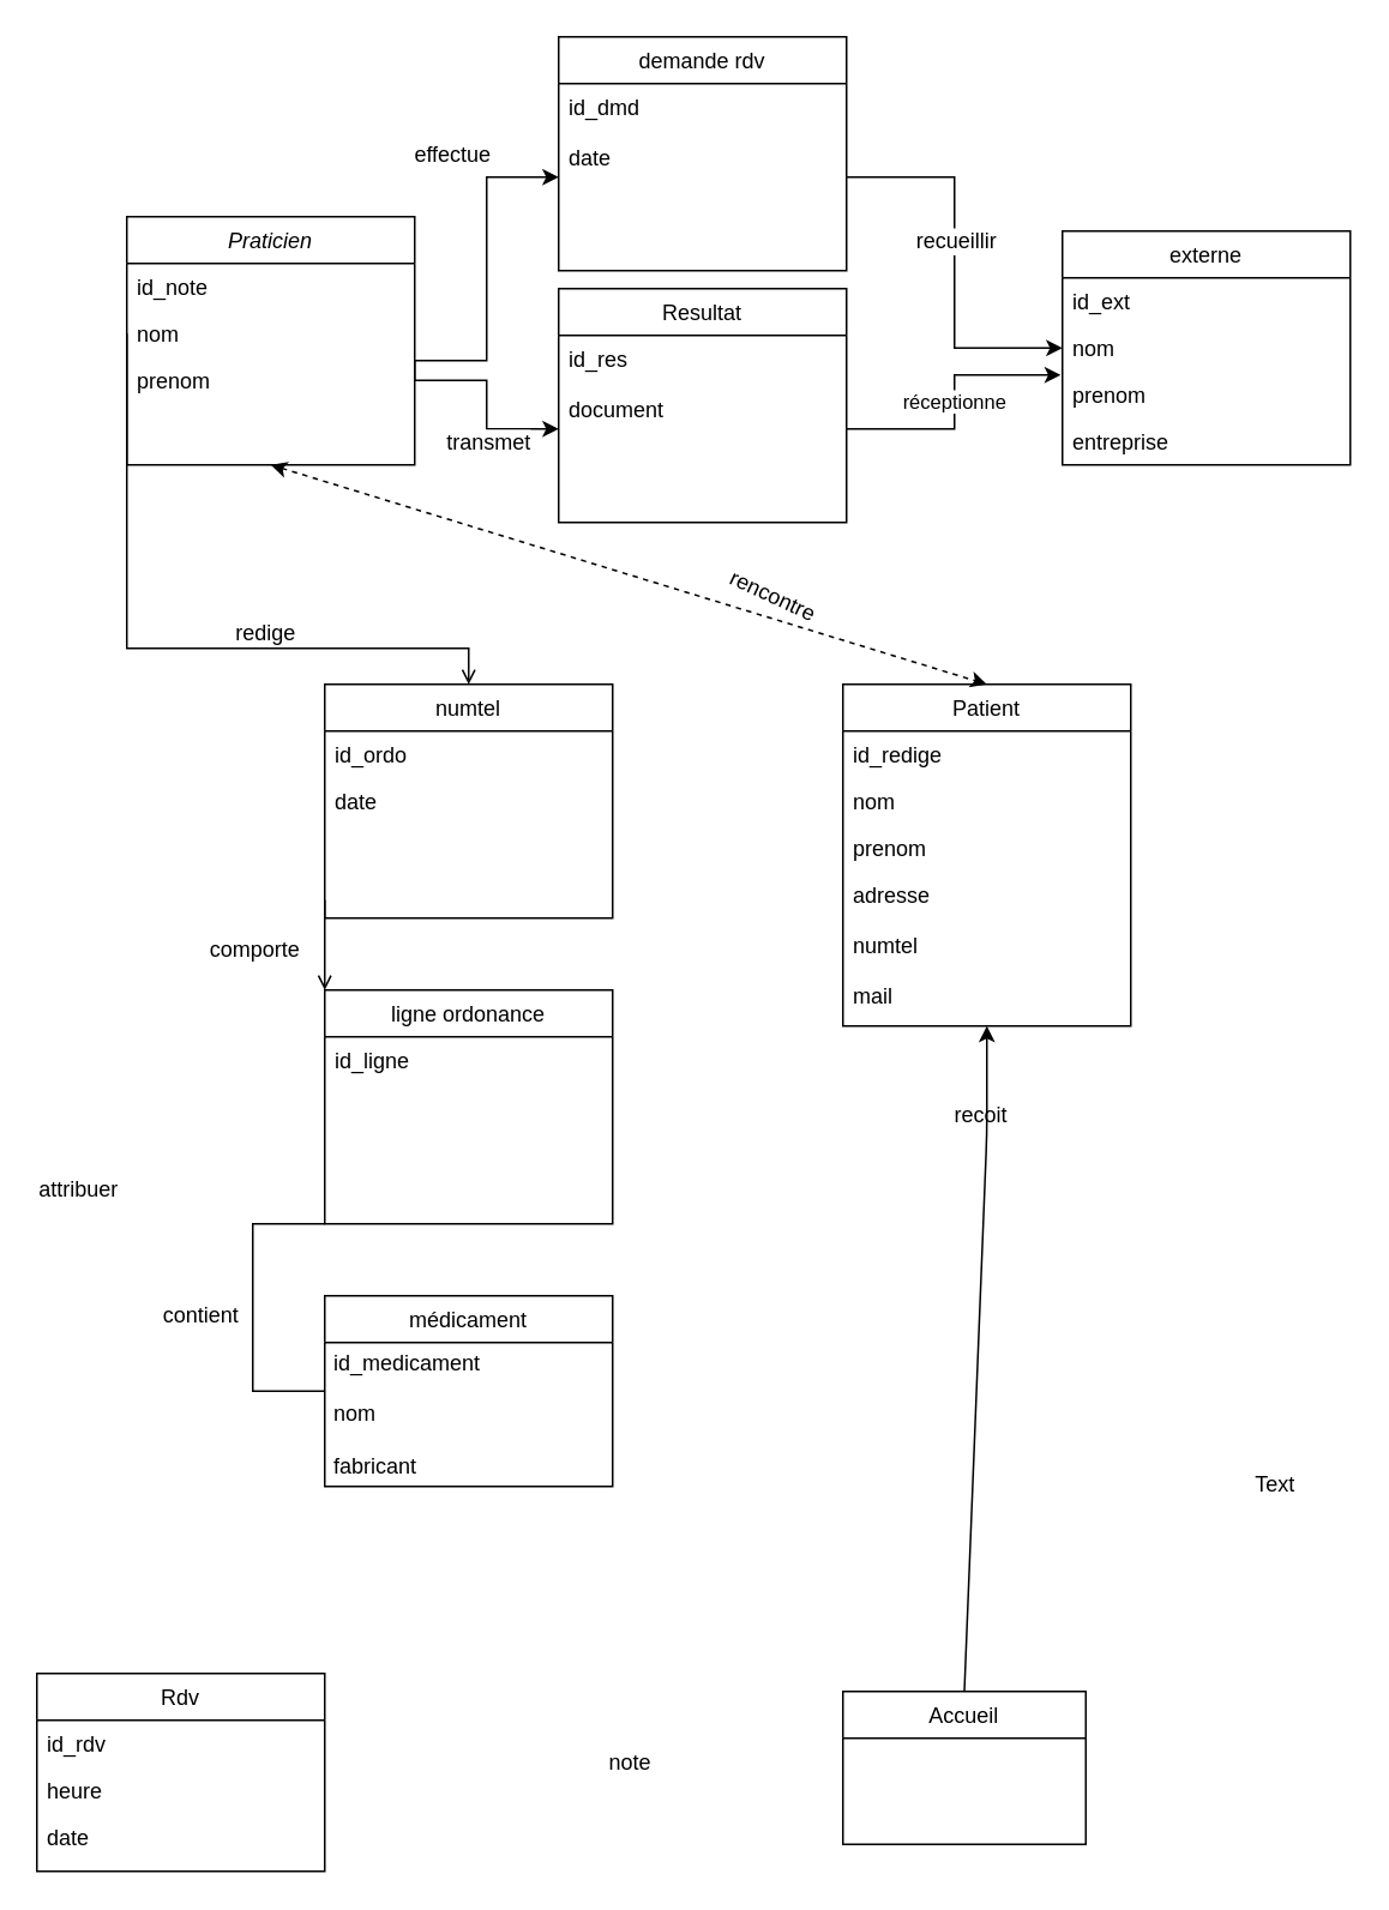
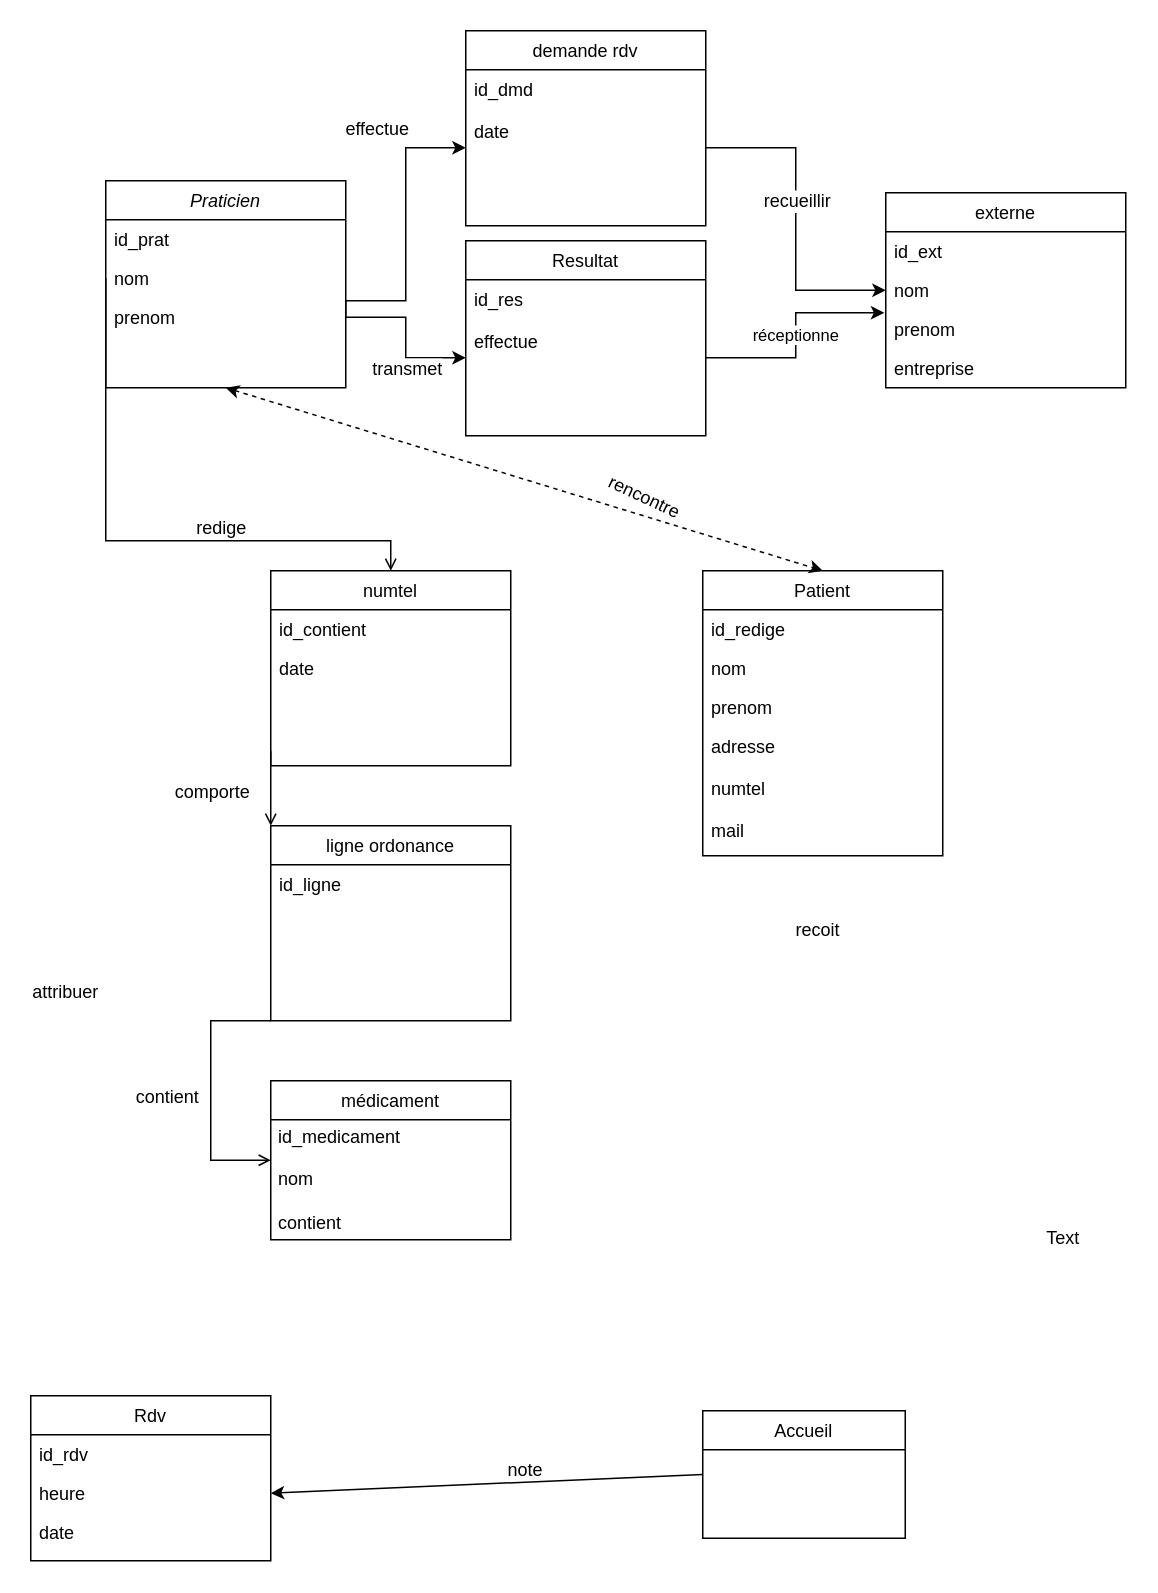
  <mxCell id="0" />
  <mxCell id="1" parent="0" />
  <mxCell id="2" value="Patient" style="swimlane;fontStyle=0;align=center;verticalAlign=top;childLayout=stackLayout;horizontal=1;startSize=26;horizontalStack=0;resizeParent=1;resizeLast=0;collapsible=1;marginBottom=0;rounded=0;shadow=0;strokeWidth=1;" vertex="1" parent="1"><mxGeometry x="468" y="380" width="160" height="190" as="geometry"><mxRectangle x="550" y="140" width="160" height="26" as="alternateBounds" /></mxGeometry></mxCell>
  <mxCell id="3" value="id_redige" style="text;align=left;verticalAlign=top;spacingLeft=4;spacingRight=4;overflow=hidden;rotatable=0;points=[[0,0.5],[1,0.5]];portConstraint=eastwest;" vertex="1" parent="2"><mxGeometry y="26" width="160" height="26" as="geometry" /></mxCell>
  <mxCell id="4" value="nom" style="text;align=left;verticalAlign=top;spacingLeft=4;spacingRight=4;overflow=hidden;rotatable=0;points=[[0,0.5],[1,0.5]];portConstraint=eastwest;rounded=0;shadow=0;html=0;" vertex="1" parent="2"><mxGeometry y="52" width="160" height="26" as="geometry" /></mxCell>
  <mxCell id="5" value="prenom" style="text;align=left;verticalAlign=top;spacingLeft=4;spacingRight=4;overflow=hidden;rotatable=0;points=[[0,0.5],[1,0.5]];portConstraint=eastwest;rounded=0;shadow=0;html=0;" vertex="1" parent="2"><mxGeometry y="78" width="160" height="26" as="geometry" /></mxCell>
  <mxCell id="6" value="adresse&#10;&#10;numtel&#10;&#10;mail" style="text;align=left;verticalAlign=top;spacingLeft=4;spacingRight=4;overflow=hidden;rotatable=0;points=[[0,0.5],[1,0.5]];portConstraint=eastwest;rounded=0;shadow=0;html=0;" vertex="1" parent="2"><mxGeometry y="104" width="160" height="86" as="geometry" /></mxCell>
  <mxCell id="7" value="rencontre" style="text;html=1;resizable=0;points=[];;align=center;verticalAlign=middle;labelBackgroundColor=none;rounded=0;shadow=0;strokeWidth=1;fontSize=12;rotation=25;" vertex="1" connectable="0" parent="1"><mxGeometry x="480" y="310" as="geometry"><mxPoint x="-38" y="40" as="offset" /></mxGeometry></mxCell>
  <mxCell id="8" value="numtel" style="swimlane;fontStyle=0;align=center;verticalAlign=top;childLayout=stackLayout;horizontal=1;startSize=26;horizontalStack=0;resizeParent=1;resizeLast=0;collapsible=1;marginBottom=0;rounded=0;shadow=0;strokeWidth=1;" vertex="1" parent="1"><mxGeometry x="180" y="380" width="160" height="130" as="geometry"><mxRectangle x="550" y="140" width="160" height="26" as="alternateBounds" /></mxGeometry></mxCell>
- <mxCell id="9" value="id_ordo" style="text;align=left;verticalAlign=top;spacingLeft=4;spacingRight=4;overflow=hidden;rotatable=0;points=[[0,0.5],[1,0.5]];portConstraint=eastwest;" vertex="1" parent="8"><mxGeometry y="26" width="160" height="26" as="geometry" /></mxCell>
+ <mxCell id="9" value="id_contient" style="text;align=left;verticalAlign=top;spacingLeft=4;spacingRight=4;overflow=hidden;rotatable=0;points=[[0,0.5],[1,0.5]];portConstraint=eastwest;" vertex="1" parent="8"><mxGeometry y="26" width="160" height="26" as="geometry" /></mxCell>
  <mxCell id="10" value="date" style="text;align=left;verticalAlign=top;spacingLeft=4;spacingRight=4;overflow=hidden;rotatable=0;points=[[0,0.5],[1,0.5]];portConstraint=eastwest;rounded=0;shadow=0;html=0;" vertex="1" parent="8"><mxGeometry y="52" width="160" height="26" as="geometry" /></mxCell>
  <mxCell id="11" value="" style="endArrow=open;shadow=0;strokeWidth=1;strokeColor=#000000;rounded=0;endFill=1;edgeStyle=elbowEdgeStyle;elbow=vertical;entryX=0.5;entryY=0;entryDx=0;entryDy=0;exitX=0;exitY=0.5;exitDx=0;exitDy=0;" edge="1" parent="1" source="34" target="8"><mxGeometry x="0.5" y="41" relative="1" as="geometry"><mxPoint x="80" y="190" as="sourcePoint" /><mxPoint x="190" y="240" as="targetPoint" /><mxPoint x="-40" y="32" as="offset" /><Array as="points"><mxPoint x="130" y="360" /><mxPoint x="120" y="340" /></Array></mxGeometry></mxCell>
  <mxCell id="12" value="redige" style="text;html=1;resizable=0;points=[];;align=center;verticalAlign=middle;labelBackgroundColor=none;rounded=0;shadow=0;strokeWidth=1;fontSize=12;" vertex="1" connectable="0" parent="11"><mxGeometry x="0.5" y="49" relative="1" as="geometry"><mxPoint x="-38" y="40" as="offset" /></mxGeometry></mxCell>
  <mxCell id="13" value="" style="endArrow=classic;startArrow=classic;html=1;exitX=0.5;exitY=1;exitDx=0;exitDy=0;entryX=0.5;entryY=0;entryDx=0;entryDy=0;dashed=1;" edge="1" parent="1" source="32" target="2"><mxGeometry width="50" height="50" relative="1" as="geometry"><mxPoint x="340" y="330" as="sourcePoint" /><mxPoint x="468" y="330" as="targetPoint" /></mxGeometry></mxCell>
- <mxCell id="14" value="" style="endArrow=classic;html=1;exitX=0.5;exitY=0;exitDx=0;exitDy=0;" edge="1" parent="1" source="23" target="6"><mxGeometry width="50" height="50" relative="1" as="geometry"><mxPoint x="350" y="590" as="sourcePoint" /><mxPoint x="400" y="540" as="targetPoint" /><Array as="points"><mxPoint x="548" y="630" /></Array></mxGeometry></mxCell>
  <mxCell id="15" value="recoit" style="text;html=1;strokeColor=none;fillColor=none;align=center;verticalAlign=middle;whiteSpace=wrap;rounded=0;" vertex="1" parent="1"><mxGeometry x="525" y="610" width="40" height="20" as="geometry" /></mxCell>
+ <mxCell id="16" value="" style="endArrow=classic;html=1;exitX=0;exitY=0.5;exitDx=0;exitDy=0;entryX=1;entryY=0.5;entryDx=0;entryDy=0;" edge="1" parent="1" source="23" target="21"><mxGeometry width="50" height="50" relative="1" as="geometry"><mxPoint x="350" y="590" as="sourcePoint" /><mxPoint x="400" y="540" as="targetPoint" /></mxGeometry></mxCell>
  <mxCell id="17" value="note" style="text;html=1;strokeColor=none;fillColor=none;align=center;verticalAlign=middle;whiteSpace=wrap;rounded=0;rotation=0;" vertex="1" parent="1"><mxGeometry x="330" y="970" width="40" height="20" as="geometry" /></mxCell>
  <mxCell id="18" value="attribuer" style="text;html=1;resizable=0;points=[];;align=center;verticalAlign=middle;labelBackgroundColor=none;rounded=0;shadow=0;strokeWidth=1;fontSize=12;" vertex="1" connectable="0" parent="1"><mxGeometry x="80" y="620" as="geometry"><mxPoint x="-38" y="40" as="offset" /></mxGeometry></mxCell>
  <mxCell id="19" value="Rdv" style="swimlane;fontStyle=0;align=center;verticalAlign=top;childLayout=stackLayout;horizontal=1;startSize=26;horizontalStack=0;resizeParent=1;resizeLast=0;collapsible=1;marginBottom=0;rounded=0;shadow=0;strokeWidth=1;" vertex="1" parent="1"><mxGeometry x="20" y="930" width="160" height="110" as="geometry"><mxRectangle x="550" y="140" width="160" height="26" as="alternateBounds" /></mxGeometry></mxCell>
  <mxCell id="20" value="id_rdv" style="text;align=left;verticalAlign=top;spacingLeft=4;spacingRight=4;overflow=hidden;rotatable=0;points=[[0,0.5],[1,0.5]];portConstraint=eastwest;" vertex="1" parent="19"><mxGeometry y="26" width="160" height="26" as="geometry" /></mxCell>
  <mxCell id="21" value="heure" style="text;align=left;verticalAlign=top;spacingLeft=4;spacingRight=4;overflow=hidden;rotatable=0;points=[[0,0.5],[1,0.5]];portConstraint=eastwest;rounded=0;shadow=0;html=0;" vertex="1" parent="19"><mxGeometry y="52" width="160" height="26" as="geometry" /></mxCell>
  <mxCell id="22" value="date" style="text;align=left;verticalAlign=top;spacingLeft=4;spacingRight=4;overflow=hidden;rotatable=0;points=[[0,0.5],[1,0.5]];portConstraint=eastwest;rounded=0;shadow=0;html=0;" vertex="1" parent="19"><mxGeometry y="78" width="160" height="26" as="geometry" /></mxCell>
  <mxCell id="23" value="Accueil" style="swimlane;fontStyle=0;align=center;verticalAlign=top;childLayout=stackLayout;horizontal=1;startSize=26;horizontalStack=0;resizeParent=1;resizeLast=0;collapsible=1;marginBottom=0;rounded=0;shadow=0;strokeWidth=1;" vertex="1" parent="1"><mxGeometry x="468" y="940" width="135" height="85" as="geometry"><mxRectangle x="550" y="140" width="160" height="26" as="alternateBounds" /></mxGeometry></mxCell>
  <mxCell id="24" value="ligne ordonance" style="swimlane;fontStyle=0;align=center;verticalAlign=top;childLayout=stackLayout;horizontal=1;startSize=26;horizontalStack=0;resizeParent=1;resizeLast=0;collapsible=1;marginBottom=0;rounded=0;shadow=0;strokeWidth=1;" vertex="1" parent="1"><mxGeometry x="180" y="550" width="160" height="130" as="geometry"><mxRectangle x="550" y="140" width="160" height="26" as="alternateBounds" /></mxGeometry></mxCell>
  <mxCell id="25" value="id_ligne&#10;&#10;medicament " style="text;align=left;verticalAlign=top;spacingLeft=4;spacingRight=4;overflow=hidden;rotatable=0;points=[[0,0.5],[1,0.5]];portConstraint=eastwest;rounded=0;shadow=0;html=0;" vertex="1" parent="24"><mxGeometry y="26" width="160" height="26" as="geometry" /></mxCell>
  <mxCell id="26" value="médicament" style="swimlane;fontStyle=0;align=center;verticalAlign=top;childLayout=stackLayout;horizontal=1;startSize=26;horizontalStack=0;resizeParent=1;resizeLast=0;collapsible=1;marginBottom=0;rounded=0;shadow=0;strokeWidth=1;" vertex="1" parent="1"><mxGeometry x="180" y="720" width="160" height="106" as="geometry"><mxRectangle x="550" y="140" width="160" height="26" as="alternateBounds" /></mxGeometry></mxCell>
- <mxCell id="27" value="&lt;div&gt;&lt;span&gt;&amp;nbsp;id_medicament&lt;/span&gt;&lt;/div&gt;&lt;br&gt;&amp;nbsp;nom&lt;br&gt;&lt;br&gt;&amp;nbsp;fabricant" style="text;html=1;align=left;verticalAlign=middle;resizable=0;points=[];autosize=1;" vertex="1" parent="26"><mxGeometry y="26" width="160" height="80" as="geometry" /></mxCell>
- <mxCell id="28" value="" style="endArrow=none;shadow=0;strokeWidth=1;strokeColor=#000000;rounded=0;endFill=1;edgeStyle=elbowEdgeStyle;elbow=vertical;entryX=0;entryY=0.5;entryDx=0;entryDy=0;exitX=0;exitY=1;exitDx=0;exitDy=0;" edge="1" parent="1" source="24" target="26"><mxGeometry x="0.5" y="41" relative="1" as="geometry"><mxPoint x="190" y="507" as="sourcePoint" /><mxPoint x="270" y="560" as="targetPoint" /><mxPoint x="-40" y="32" as="offset" /><Array as="points"><mxPoint x="140" y="360" /></Array></mxGeometry></mxCell>
+ <mxCell id="27" value="&lt;div&gt;&lt;span&gt;&amp;nbsp;id_medicament&lt;/span&gt;&lt;/div&gt;&lt;br&gt;&amp;nbsp;nom&lt;br&gt;&lt;br&gt;&amp;nbsp;contient" style="text;html=1;align=left;verticalAlign=middle;resizable=0;points=[];autosize=1;" vertex="1" parent="26"><mxGeometry y="26" width="160" height="80" as="geometry" /></mxCell>
+ <mxCell id="28" value="" style="endArrow=open;shadow=0;strokeWidth=1;strokeColor=#000000;rounded=0;endFill=1;edgeStyle=elbowEdgeStyle;elbow=vertical;entryX=0;entryY=0.5;entryDx=0;entryDy=0;exitX=0;exitY=1;exitDx=0;exitDy=0;" edge="1" parent="1" source="24" target="26"><mxGeometry x="0.5" y="41" relative="1" as="geometry"><mxPoint x="190" y="507" as="sourcePoint" /><mxPoint x="270" y="560" as="targetPoint" /><mxPoint x="-40" y="32" as="offset" /><Array as="points"><mxPoint x="140" y="360" /></Array></mxGeometry></mxCell>
  <mxCell id="29" value="contient" style="text;html=1;resizable=0;points=[];;align=center;verticalAlign=middle;labelBackgroundColor=none;rounded=0;shadow=0;strokeWidth=1;fontSize=12;" vertex="1" connectable="0" parent="28"><mxGeometry x="0.5" y="49" relative="1" as="geometry"><mxPoint x="-79" y="-40" as="offset" /></mxGeometry></mxCell>
  <mxCell id="30" value="" style="endArrow=open;shadow=0;strokeWidth=1;strokeColor=#000000;rounded=0;endFill=1;edgeStyle=elbowEdgeStyle;elbow=vertical;entryX=0;entryY=0;entryDx=0;entryDy=0;" edge="1" parent="1" target="24"><mxGeometry x="0.5" y="41" relative="1" as="geometry"><mxPoint x="180" y="500" as="sourcePoint" /><mxPoint x="190" y="770" as="targetPoint" /><mxPoint x="-40" y="32" as="offset" /><Array as="points"><mxPoint x="130" y="530" /></Array></mxGeometry></mxCell>
  <mxCell id="31" value="comporte" style="text;html=1;resizable=0;points=[];;align=center;verticalAlign=middle;labelBackgroundColor=none;rounded=0;shadow=0;strokeWidth=1;fontSize=12;" vertex="1" connectable="0" parent="30"><mxGeometry x="0.5" y="49" relative="1" as="geometry"><mxPoint x="-89" y="-11" as="offset" /></mxGeometry></mxCell>
  <mxCell id="32" value="Praticien" style="swimlane;fontStyle=2;align=center;verticalAlign=top;childLayout=stackLayout;horizontal=1;startSize=26;horizontalStack=0;resizeParent=1;resizeLast=0;collapsible=1;marginBottom=0;rounded=0;shadow=0;strokeWidth=1;" parent="1" vertex="1"><mxGeometry x="70" y="120" width="160" height="138" as="geometry"><mxRectangle x="230" y="140" width="160" height="26" as="alternateBounds" /></mxGeometry></mxCell>
- <mxCell id="33" value="id_note" style="text;align=left;verticalAlign=top;spacingLeft=4;spacingRight=4;overflow=hidden;rotatable=0;points=[[0,0.5],[1,0.5]];portConstraint=eastwest;" parent="32" vertex="1"><mxGeometry y="26" width="160" height="26" as="geometry" /></mxCell>
+ <mxCell id="33" value="id_prat" style="text;align=left;verticalAlign=top;spacingLeft=4;spacingRight=4;overflow=hidden;rotatable=0;points=[[0,0.5],[1,0.5]];portConstraint=eastwest;" parent="32" vertex="1"><mxGeometry y="26" width="160" height="26" as="geometry" /></mxCell>
  <mxCell id="34" value="nom" style="text;align=left;verticalAlign=top;spacingLeft=4;spacingRight=4;overflow=hidden;rotatable=0;points=[[0,0.5],[1,0.5]];portConstraint=eastwest;rounded=0;shadow=0;html=0;" parent="32" vertex="1"><mxGeometry y="52" width="160" height="26" as="geometry" /></mxCell>
  <mxCell id="35" value="prenom&#10;&#10;" style="text;align=left;verticalAlign=top;spacingLeft=4;spacingRight=4;overflow=hidden;rotatable=0;points=[[0,0.5],[1,0.5]];portConstraint=eastwest;rounded=0;shadow=0;html=0;" parent="32" vertex="1"><mxGeometry y="78" width="160" height="26" as="geometry" /></mxCell>
  <mxCell id="36" value="externe" style="swimlane;fontStyle=0;align=center;verticalAlign=top;childLayout=stackLayout;horizontal=1;startSize=26;horizontalStack=0;resizeParent=1;resizeLast=0;collapsible=1;marginBottom=0;rounded=0;shadow=0;strokeWidth=1;" parent="1" vertex="1"><mxGeometry x="590" y="128" width="160" height="130" as="geometry"><mxRectangle x="550" y="140" width="160" height="26" as="alternateBounds" /></mxGeometry></mxCell>
  <mxCell id="37" value="id_ext" style="text;align=left;verticalAlign=top;spacingLeft=4;spacingRight=4;overflow=hidden;rotatable=0;points=[[0,0.5],[1,0.5]];portConstraint=eastwest;" parent="36" vertex="1"><mxGeometry y="26" width="160" height="26" as="geometry" /></mxCell>
  <mxCell id="38" value="nom" style="text;align=left;verticalAlign=top;spacingLeft=4;spacingRight=4;overflow=hidden;rotatable=0;points=[[0,0.5],[1,0.5]];portConstraint=eastwest;rounded=0;shadow=0;html=0;" parent="36" vertex="1"><mxGeometry y="52" width="160" height="26" as="geometry" /></mxCell>
  <mxCell id="39" value="prenom" style="text;align=left;verticalAlign=top;spacingLeft=4;spacingRight=4;overflow=hidden;rotatable=0;points=[[0,0.5],[1,0.5]];portConstraint=eastwest;rounded=0;shadow=0;html=0;" parent="36" vertex="1"><mxGeometry y="78" width="160" height="26" as="geometry" /></mxCell>
  <mxCell id="40" value="entreprise" style="text;align=left;verticalAlign=top;spacingLeft=4;spacingRight=4;overflow=hidden;rotatable=0;points=[[0,0.5],[1,0.5]];portConstraint=eastwest;rounded=0;shadow=0;html=0;" parent="36" vertex="1"><mxGeometry y="104" width="160" height="26" as="geometry" /></mxCell>
  <mxCell id="41" value="demande rdv" style="swimlane;fontStyle=0;align=center;verticalAlign=top;childLayout=stackLayout;horizontal=1;startSize=26;horizontalStack=0;resizeParent=1;resizeLast=0;collapsible=1;marginBottom=0;rounded=0;shadow=0;strokeWidth=1;" vertex="1" parent="1"><mxGeometry x="310" y="20" width="160" height="130" as="geometry"><mxRectangle x="550" y="140" width="160" height="26" as="alternateBounds" /></mxGeometry></mxCell>
  <mxCell id="42" value="id_dmd&#10;&#10;date" style="text;align=left;verticalAlign=top;spacingLeft=4;spacingRight=4;overflow=hidden;rotatable=0;points=[[0,0.5],[1,0.5]];portConstraint=eastwest;rounded=0;shadow=0;html=0;" vertex="1" parent="41"><mxGeometry y="26" width="160" height="104" as="geometry" /></mxCell>
  <mxCell id="43" value="Resultat" style="swimlane;fontStyle=0;align=center;verticalAlign=top;childLayout=stackLayout;horizontal=1;startSize=26;horizontalStack=0;resizeParent=1;resizeLast=0;collapsible=1;marginBottom=0;rounded=0;shadow=0;strokeWidth=1;" vertex="1" parent="1"><mxGeometry x="310" y="160" width="160" height="130" as="geometry"><mxRectangle x="550" y="140" width="160" height="26" as="alternateBounds" /></mxGeometry></mxCell>
- <mxCell id="44" value="id_res&#10;&#10;document" style="text;align=left;verticalAlign=top;spacingLeft=4;spacingRight=4;overflow=hidden;rotatable=0;points=[[0,0.5],[1,0.5]];portConstraint=eastwest;" vertex="1" parent="43"><mxGeometry y="26" width="160" height="104" as="geometry" /></mxCell>
+ <mxCell id="44" value="id_res&#10;&#10;effectue" style="text;align=left;verticalAlign=top;spacingLeft=4;spacingRight=4;overflow=hidden;rotatable=0;points=[[0,0.5],[1,0.5]];portConstraint=eastwest;" vertex="1" parent="43"><mxGeometry y="26" width="160" height="104" as="geometry" /></mxCell>
  <mxCell id="45" style="edgeStyle=orthogonalEdgeStyle;rounded=0;orthogonalLoop=1;jettySize=auto;html=1;exitX=1;exitY=0.5;exitDx=0;exitDy=0;entryX=0;entryY=0.5;entryDx=0;entryDy=0;" edge="1" parent="1" source="35" target="44"><mxGeometry relative="1" as="geometry" /></mxCell>
  <mxCell id="46" value="transmet" style="text;html=1;align=center;verticalAlign=middle;resizable=0;points=[];labelBackgroundColor=#ffffff;" vertex="1" connectable="0" parent="45"><mxGeometry x="0.402" y="-1" relative="1" as="geometry"><mxPoint x="-8" y="6" as="offset" /></mxGeometry></mxCell>
  <mxCell id="47" style="edgeStyle=orthogonalEdgeStyle;rounded=0;orthogonalLoop=1;jettySize=auto;html=1;exitX=1;exitY=0.5;exitDx=0;exitDy=0;entryX=0;entryY=0.5;entryDx=0;entryDy=0;" edge="1" parent="1" source="35" target="42"><mxGeometry relative="1" as="geometry"><Array as="points"><mxPoint x="230" y="200" /><mxPoint x="270" y="200" /><mxPoint x="270" y="98" /></Array></mxGeometry></mxCell>
  <mxCell id="48" value="effectue" style="text;html=1;align=center;verticalAlign=middle;resizable=0;points=[];labelBackgroundColor=#ffffff;" vertex="1" connectable="0" parent="47"><mxGeometry x="0.233" y="3" relative="1" as="geometry"><mxPoint x="-17" y="-47" as="offset" /></mxGeometry></mxCell>
  <mxCell id="49" style="edgeStyle=orthogonalEdgeStyle;rounded=0;orthogonalLoop=1;jettySize=auto;html=1;exitX=1;exitY=0.5;exitDx=0;exitDy=0;entryX=0;entryY=0.5;entryDx=0;entryDy=0;" edge="1" parent="1" source="42" target="38"><mxGeometry relative="1" as="geometry" /></mxCell>
  <mxCell id="50" value="recueillir" style="text;html=1;align=center;verticalAlign=middle;resizable=0;points=[];labelBackgroundColor=#ffffff;" vertex="1" connectable="0" parent="49"><mxGeometry x="-0.116" relative="1" as="geometry"><mxPoint as="offset" /></mxGeometry></mxCell>
  <mxCell id="51" value="réceptionne" style="edgeStyle=orthogonalEdgeStyle;rounded=0;orthogonalLoop=1;jettySize=auto;html=1;exitX=1;exitY=0.5;exitDx=0;exitDy=0;entryX=-0.006;entryY=0.077;entryDx=0;entryDy=0;entryPerimeter=0;" edge="1" parent="1" source="44" target="39"><mxGeometry relative="1" as="geometry"><Array as="points"><mxPoint x="530" y="238" /><mxPoint x="530" y="208" /></Array></mxGeometry></mxCell>
  <mxCell id="52" value="Text" style="text;html=1;align=center;verticalAlign=middle;resizable=0;points=[];autosize=1;" vertex="1" parent="1"><mxGeometry x="688" y="815" width="40" height="20" as="geometry" /></mxCell>
